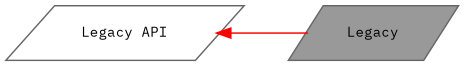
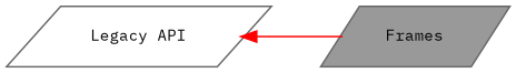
  digraph {
    rankdir=LR
    fontname="IBM Plex Mono"
    node [fontname="IBM Plex Mono" fontsize=10 shape=parallelogram style=filled]
-   n1 [color=gray40 fillcolor=grey60 fontcolor=black height=0.2 label=Legacy width=0.4]
+   n1 [color=gray40 fillcolor=grey60 fontcolor=black height=0.2 label=Frames width=0.4]
    n2 [color=grey40 fillcolor=white height=0.2 label="Legacy API" width=0.4]
    n2 -> n1 [dir=back fontname="IBM Plex Mono" fontsize=10 labelfontname=Helvetica labelfontsize=10 shape=plaintext style=solid color=red]
  }
